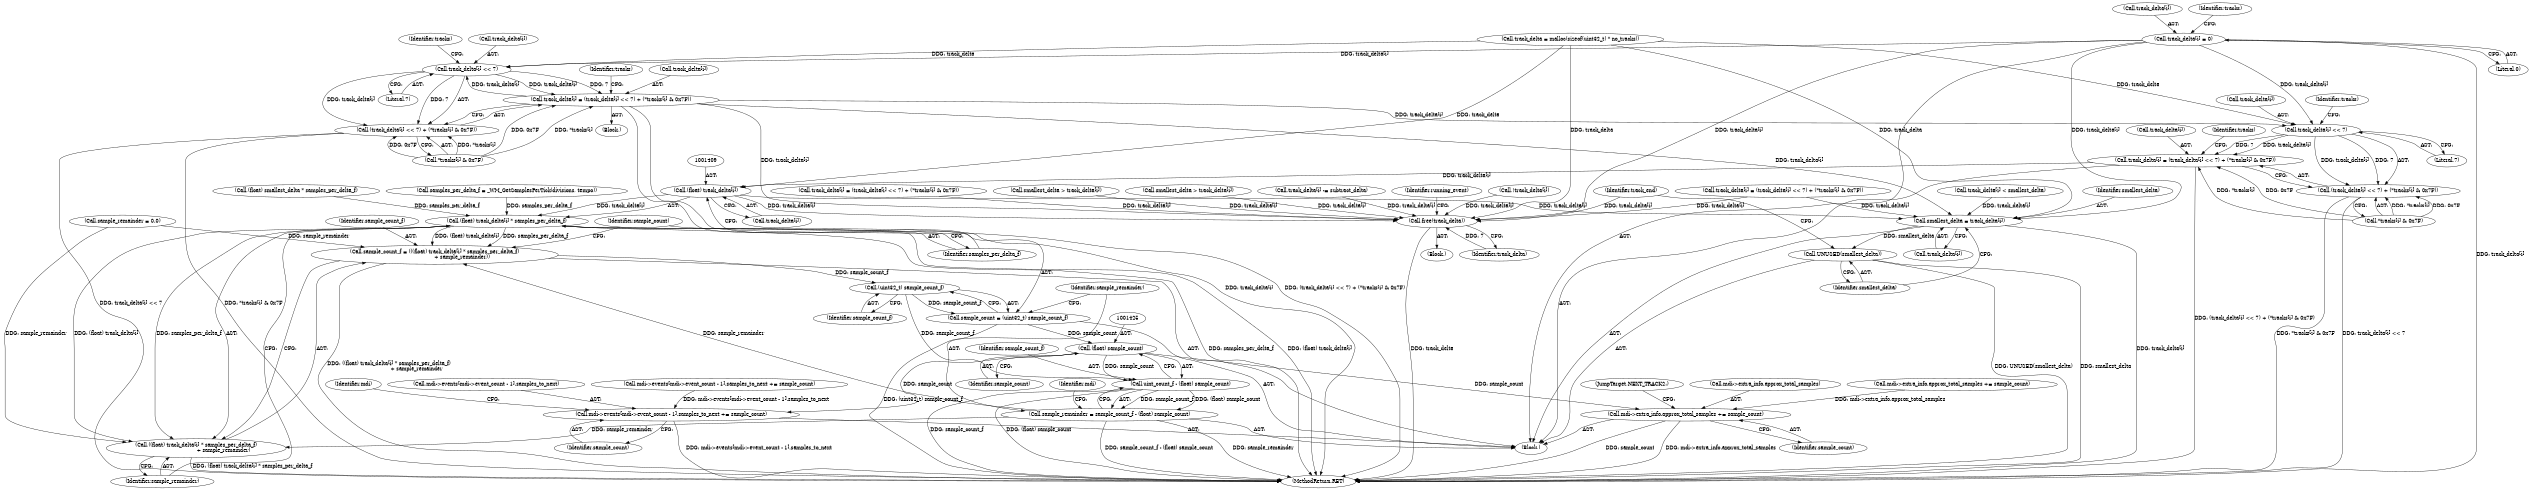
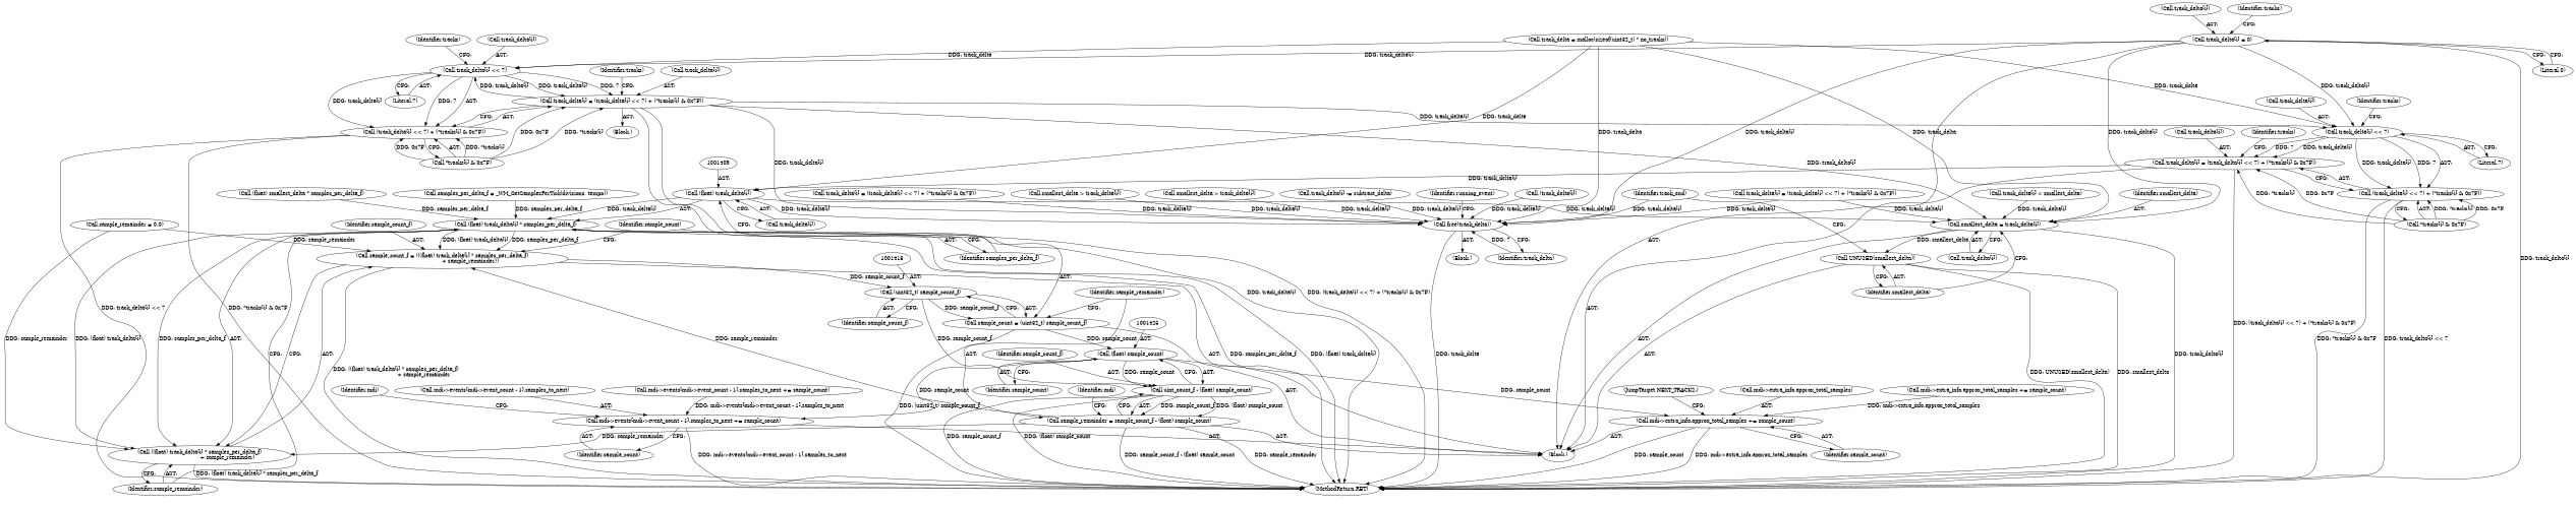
  digraph {
    n1 [label="(Call,track_delta[i] = 0)"]
    n2 [label="(Call,track_delta[i] << 7)"]
    n3 [label="(Call,track_delta[i] << 7)"]
    n4 [label="(Call,smallest_delta = track_delta[i])"]
    n5 [label="(Call,free(track_delta))"]
    n6 [label="(Block,)"]
    n7 [label="(MethodReturn,RET)"]
    n8 [label="(Literal,0)"]
    n9 [label="(Call,track_delta[i] = (track_delta[i] << 7) + (*tracks[i] & 0x7F))"]
    n10 [label="(Call,(track_delta[i] << 7) + (*tracks[i] & 0x7F))"]
    n11 [label="(Literal,7)"]
    n12 [label="(Call,track_delta[i] = (track_delta[i] << 7) + (*tracks[i] & 0x7F))"]
    n13 [label="(Call,(track_delta[i] << 7) + (*tracks[i] & 0x7F))"]
    n14 [label="(Literal,7)"]
    n15 [label="(Call,UNUSED(smallest_delta))"]
    n16 [label="(Call,track_delta[i])"]
    n17 [label="(Block,)"]
    n18 [label="(Identifier,track_delta)"]
    n19 [label="(Block,)"]
    n20 [label="(Call,*tracks[i] & 0x7F)"]
    n21 [label="(Call,(float) track_delta[i])"]
    n22 [label="(Call,*tracks[i] & 0x7F)"]
    n23 [label="(Call,(float) track_delta[i] * samples_per_delta_f)"]
    n24 [label="(Call,track_delta[i])"]
    n25 [label="(Call,sample_count_f = (((float) track_delta[i] * samples_per_delta_f)\n                                   + sample_remainder))"]
    n26 [label="(Call,((float) track_delta[i] * samples_per_delta_f)\n                                   + sample_remainder)"]
    n27 [label="(Identifier,samples_per_delta_f)"]
    n28 [label="(Call,(uint32_t) sample_count_f)"]
    n29 [label="(Identifier,sample_remainder)"]
    n30 [label="(Call,sample_count = (uint32_t) sample_count_f)"]
    n31 [label="(Call,uint_count_f - (float) sample_count)"]
    n32 [label="(Identifier,sample_count_f)"]
    n33 [label="(Call,(float) sample_count)"]
    n34 [label="(Call,sample_remainder = sample_count_f - (float) sample_count)"]
    n35 [label="(Call,mdi->events[mdi->event_count - 1].samples_to_next += sample_count)"]
    n36 [label="(Call,mdi->extra_info.approx_total_samples += sample_count)"]
    n37 [label="(Identifier,sample_count)"]
    n38 [label="(Identifier,sample_count)"]
    n39 [label="(Identifier,sample_count)"]
    n40 [label="(Identifier,smallest_delta)"]
    n41 [label="(Call,track_delta[i])"]
    n42 [label="(JumpTarget,NEXT_TRACK2:)"]
    n43 [label="(Call,(float) smallest_delta * samples_per_delta_f)"]
    n44 [label="(Identifier,running_event)"]
    n45 [label="(Call,track_delta[i] = (track_delta[i] << 7) + (*tracks[i] & 0x7F))"]
    n46 [label="(Call,mdi->events[mdi->event_count - 1].samples_to_next)"]
    n47 [label="(Call,smallest_delta > track_delta[i])"]
    n48 [label="(Call,sample_remainder = 0.0)"]
    n49 [label="(Call,track_delta[i] < smallest_delta)"]
    n50 [label="(Call,track_delta[i])"]
    n51 [label="(Call,smallest_delta > track_delta[i])"]
    n52 [label="(Call,track_delta[i] -= subtract_delta)"]
    n53 [label="(Identifier,track_end)"]
    n54 [label="(Call,track_delta[i])"]
    n55 [label="(Call,mdi->events[mdi->event_count - 1].samples_to_next += sample_count)"]
    n56 [label="(Identifier,sample_count_f)"]
    n57 [label="(Call,mdi->extra_info.approx_total_samples)"]
    n58 [label="(Identifier,smallest_delta)"]
    n59 [label="(Call,track_delta[i] = (track_delta[i] << 7) + (*tracks[i] & 0x7F))"]
    n60 [label="(Call,mdi->extra_info.approx_total_samples += sample_count)"]
    n61 [label="(Identifier,mdi)"]
    n62 [label="(Call,track_delta = malloc(sizeof(uint32_t) * no_tracks))"]
    n63 [label="(Identifier,sample_remainder)"]
    n64 [label="(Call,samples_per_delta_f = _WM_GetSamplesPerTick(divisions, tempo))"]
    n65 [label="(Identifier,mdi)"]
    n66 [label="(Identifier,tracks)"]
    n67 [label="(Identifier,tracks)"]
    n68 [label="(Identifier,sample_count)"]
    n69 [label="(Identifier,tracks)"]
    n70 [label="(Identifier,tracks)"]
    n71 [label="(Identifier,sample_count_f)"]
    n72 [label="(Call,!track_delta[i])"]
    n73 [label="(Identifier,tracks)"]
    n74 [label="(Call,track_delta[i])"]
    n75 [label="(Call,track_delta[i])"]
    1001409
+   1001418
    1001425
    n1 -> n2 [label="DDG: track_delta[i]"]
    n1 -> n3 [label="DDG: track_delta[i]"]
    n1 -> n4 [label="DDG: track_delta[i]"]
    n1 -> n5 [label="DDG: track_delta[i]"]
    n1 -> n6 [label="AST: "]
    n1 -> n7 [label="DDG: track_delta[i]"]
    n1 -> n8 [label="CFG: "]
    n2 -> n9 [label="DDG: track_delta[i]"]
    n2 -> n9 [label="DDG: 7"]
    n2 -> n10 [label="AST: "]
    n2 -> n10 [label="DDG: track_delta[i]"]
    n2 -> n10 [label="DDG: 7"]
    n2 -> n11 [label="CFG: "]
    n3 -> n12 [label="DDG: track_delta[i]"]
    n3 -> n12 [label="DDG: 7"]
    n3 -> n13 [label="AST: "]
    n3 -> n13 [label="DDG: track_delta[i]"]
    n3 -> n13 [label="DDG: 7"]
    n3 -> n14 [label="CFG: "]
    n4 -> n6 [label="AST: "]
    n4 -> n7 [label="DDG: track_delta[i]"]
    n4 -> n15 [label="DDG: smallest_delta"]
    n4 -> n16 [label="CFG: "]
    n5 -> n7 [label="DDG: track_delta"]
    n5 -> n17 [label="AST: "]
    n5 -> n18 [label="CFG: "]
-   n8 -> n1 [label="AST: "]
+   n8 -> n1 [label="CFG: "]
    n9 -> n2 [label="DDG: track_delta[i]"]
    n9 -> n3 [label="DDG: track_delta[i]"]
    n9 -> n4 [label="DDG: track_delta[i]"]
    n9 -> n5 [label="DDG: track_delta[i]"]
    n9 -> n7 [label="DDG: track_delta[i]"]
    n9 -> n7 [label="DDG: (track_delta[i] << 7) + (*tracks[i] & 0x7F)"]
    n9 -> n10 [label="CFG: "]
    n9 -> n19 [label="AST: "]
    n10 -> n7 [label="DDG: track_delta[i] << 7"]
    n10 -> n7 [label="DDG: *tracks[i] & 0x7F"]
    n10 -> n9 [label="AST: "]
    n10 -> n20 [label="CFG: "]
    n11 -> n2 [label="AST: "]
    n12 -> n6 [label="AST: "]
    n12 -> n7 [label="DDG: (track_delta[i] << 7) + (*tracks[i] & 0x7F)"]
    n12 -> n13 [label="CFG: "]
    n12 -> n21 [label="DDG: track_delta[i]"]
    n13 -> n7 [label="DDG: track_delta[i] << 7"]
    n13 -> n7 [label="DDG: *tracks[i] & 0x7F"]
    n13 -> n12 [label="AST: "]
    n13 -> n22 [label="CFG: "]
    n14 -> n3 [label="AST: "]
    n15 -> n6 [label="AST: "]
    n15 -> n7 [label="DDG: UNUSED(smallest_delta)"]
    n15 -> n7 [label="DDG: smallest_delta"]
    n15 -> n40 [label="CFG: "]
    n16 -> n4 [label="AST: "]
    n18 -> n5 [label="DDG: 7"]
    n20 -> n9 [label="DDG: *tracks[i]"]
    n20 -> n9 [label="DDG: 0x7F"]
    n20 -> n10 [label="AST: "]
    n20 -> n10 [label="DDG: *tracks[i]"]
    n20 -> n10 [label="DDG: 0x7F"]
    n21 -> n4 [label="DDG: track_delta[i]"]
    n21 -> n5 [label="DDG: track_delta[i]"]
    n21 -> n23 [label="AST: "]
    n21 -> n23 [label="DDG: track_delta[i]"]
    n21 -> n24 [label="CFG: "]
    n22 -> n12 [label="DDG: *tracks[i]"]
    n22 -> n12 [label="DDG: 0x7F"]
    n22 -> n13 [label="AST: "]
    n22 -> n13 [label="DDG: *tracks[i]"]
    n22 -> n13 [label="DDG: 0x7F"]
    n23 -> n7 [label="DDG: (float) track_delta[i]"]
    n23 -> n7 [label="DDG: samples_per_delta_f"]
    n23 -> n25 [label="DDG: (float) track_delta[i]"]
    n23 -> n25 [label="DDG: samples_per_delta_f"]
    n23 -> n26 [label="AST: "]
    n23 -> n26 [label="DDG: (float) track_delta[i]"]
    n23 -> n26 [label="DDG: samples_per_delta_f"]
    n23 -> n27 [label="CFG: "]
    n24 -> n21 [label="AST: "]
    n25 -> n6 [label="AST: "]
    n25 -> n7 [label="DDG: ((float) track_delta[i] * samples_per_delta_f)\n                                   + sample_remainder"]
    n25 -> n26 [label="CFG: "]
    n25 -> n28 [label="DDG: sample_count_f"]
    n26 -> n7 [label="DDG: (float) track_delta[i] * samples_per_delta_f"]
    n26 -> n25 [label="AST: "]
    n26 -> n29 [label="CFG: "]
    n27 -> n21 [label="CFG: "]
    n27 -> n23 [label="AST: "]
    n28 -> n30 [label="AST: "]
    n28 -> n30 [label="DDG: sample_count_f"]
    n28 -> n31 [label="DDG: sample_count_f"]
    n28 -> n32 [label="CFG: "]
    n29 -> n23 [label="CFG: "]
    n29 -> n26 [label="AST: "]
    n30 -> n6 [label="AST: "]
    n30 -> n7 [label="DDG: (uint32_t) sample_count_f"]
    n30 -> n28 [label="CFG: "]
    n30 -> n33 [label="DDG: sample_count"]
    n31 -> n7 [label="DDG: sample_count_f"]
    n31 -> n7 [label="DDG: (float) sample_count"]
    n31 -> n33 [label="CFG: "]
    n31 -> n34 [label="AST: "]
    n31 -> n34 [label="DDG: sample_count_f"]
    n31 -> n34 [label="DDG: (float) sample_count"]
    n32 -> n28 [label="AST: "]
    n33 -> n31 [label="AST: "]
    n33 -> n31 [label="DDG: sample_count"]
    n33 -> n35 [label="DDG: sample_count"]
    n33 -> n36 [label="DDG: sample_count"]
    n33 -> n37 [label="CFG: "]
    n34 -> n6 [label="AST: "]
    n34 -> n7 [label="DDG: sample_count_f - (float) sample_count"]
    n34 -> n7 [label="DDG: sample_remainder"]
    n34 -> n25 [label="DDG: sample_remainder"]
    n34 -> n26 [label="DDG: sample_remainder"]
    n34 -> n31 [label="CFG: "]
    n35 -> n6 [label="AST: "]
    n35 -> n7 [label="DDG: mdi->events[mdi->event_count - 1].samples_to_next"]
    n35 -> n38 [label="CFG: "]
    n36 -> n6 [label="AST: "]
    n36 -> n7 [label="DDG: sample_count"]
    n36 -> n7 [label="DDG: mdi->extra_info.approx_total_samples"]
    n36 -> n39 [label="CFG: "]
    n37 -> n33 [label="AST: "]
    n38 -> n35 [label="AST: "]
    n39 -> n36 [label="AST: "]
    n40 -> n4 [label="CFG: "]
    n40 -> n15 [label="AST: "]
    n41 -> n1 [label="AST: "]
    n42 -> n36 [label="CFG: "]
    n43 -> n23 [label="DDG: samples_per_delta_f"]
    n44 -> n5 [label="CFG: "]
    n45 -> n5 [label="DDG: track_delta[i]"]
    n46 -> n35 [label="AST: "]
    n47 -> n5 [label="DDG: track_delta[i]"]
    n48 -> n25 [label="DDG: sample_remainder"]
    n48 -> n26 [label="DDG: sample_remainder"]
    n49 -> n4 [label="DDG: track_delta[i]"]
    n50 -> n9 [label="AST: "]
    n51 -> n5 [label="DDG: track_delta[i]"]
    n52 -> n5 [label="DDG: track_delta[i]"]
    n53 -> n5 [label="DDG: track_delta[i]"]
    n53 -> n15 [label="CFG: "]
    n54 -> n12 [label="AST: "]
    n55 -> n35 [label="DDG: mdi->events[mdi->event_count - 1].samples_to_next"]
    n56 -> n31 [label="AST: "]
    n57 -> n36 [label="AST: "]
    n58 -> n4 [label="AST: "]
    n59 -> n4 [label="DDG: track_delta[i]"]
    n59 -> n5 [label="DDG: track_delta[i]"]
    n60 -> n36 [label="DDG: mdi->extra_info.approx_total_samples"]
    n61 -> n35 [label="CFG: "]
    n62 -> n2 [label="DDG: track_delta"]
    n62 -> n3 [label="DDG: track_delta"]
    n62 -> n4 [label="DDG: track_delta"]
    n62 -> n5 [label="DDG: track_delta"]
    n62 -> n21 [label="DDG: track_delta"]
    n63 -> n30 [label="CFG: "]
    n63 -> n34 [label="AST: "]
    n64 -> n23 [label="DDG: samples_per_delta_f"]
    n65 -> n34 [label="CFG: "]
    n66 -> n2 [label="CFG: "]
    n67 -> n3 [label="CFG: "]
    n68 -> n25 [label="CFG: "]
    n68 -> n30 [label="AST: "]
    n69 -> n9 [label="CFG: "]
    n70 -> n1 [label="CFG: "]
    n71 -> n25 [label="AST: "]
    n72 -> n5 [label="DDG: track_delta[i]"]
    n73 -> n12 [label="CFG: "]
    n74 -> n2 [label="AST: "]
    n75 -> n3 [label="AST: "]
    1001409 -> n21 [label="AST: "]
+   1001418 -> n28 [label="AST: "]
    1001425 -> n33 [label="AST: "]
  }
